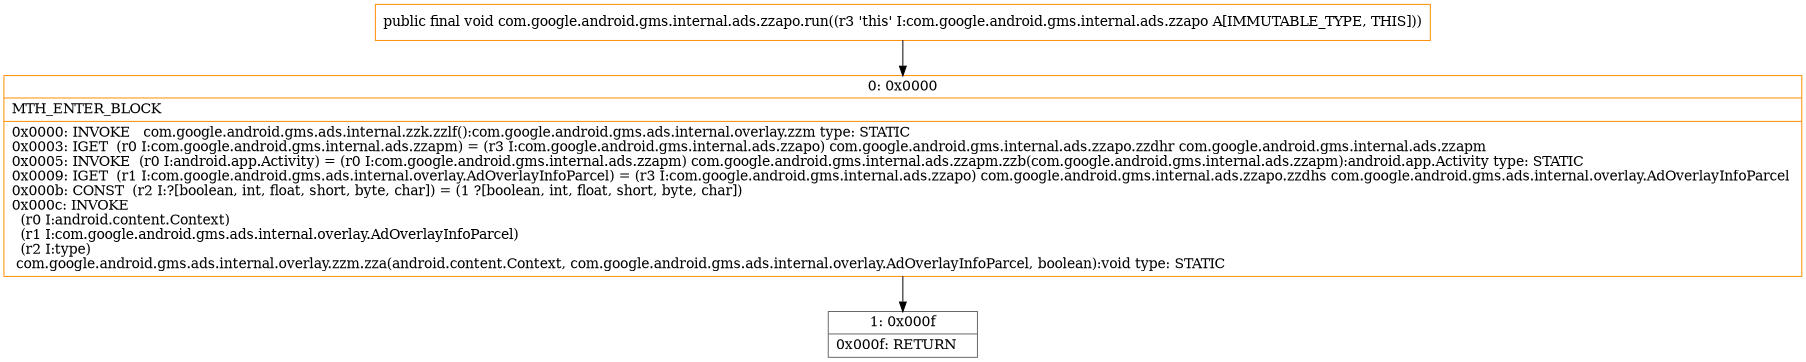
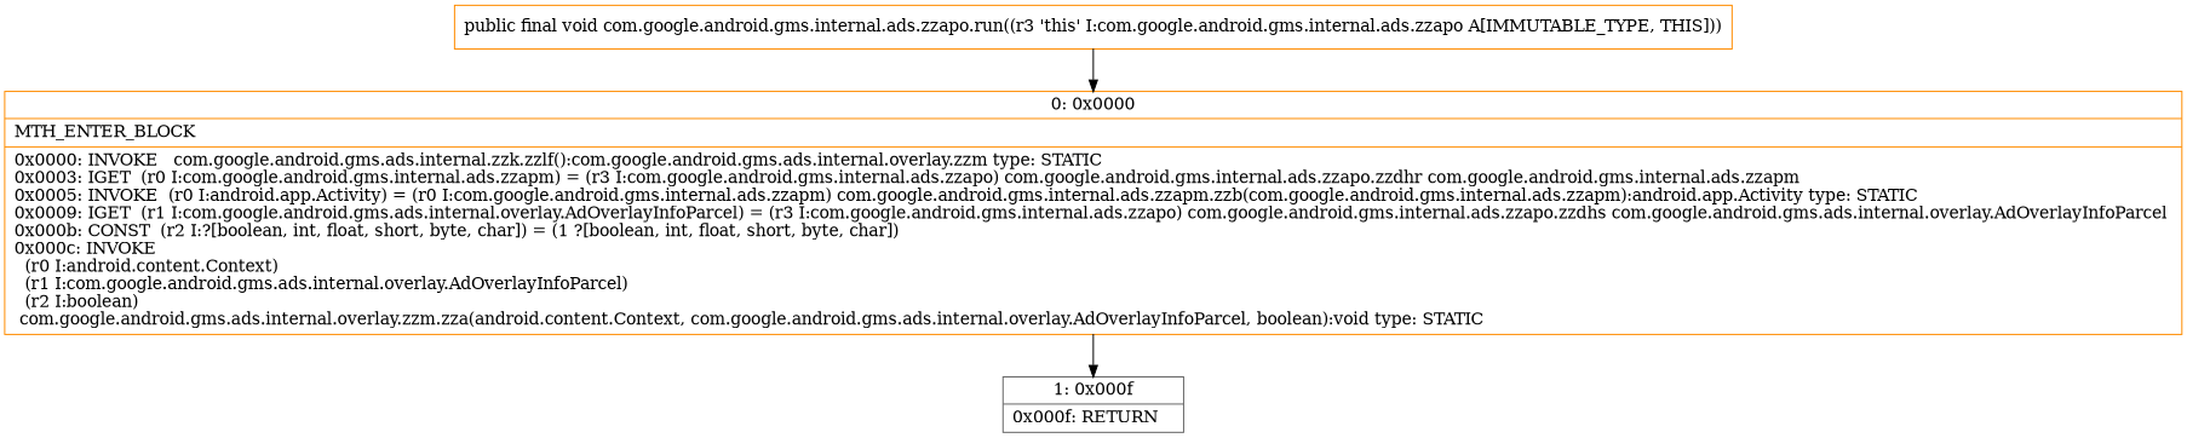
  digraph {
    node [shape=record color=darkorange]
-   n1 [label="{0\:\ 0x0000|MTH_ENTER_BLOCK\l|0x0000: INVOKE   com.google.android.gms.ads.internal.zzk.zzlf():com.google.android.gms.ads.internal.overlay.zzm type: STATIC \l0x0003: IGET  (r0 I:com.google.android.gms.internal.ads.zzapm) = (r3 I:com.google.android.gms.internal.ads.zzapo) com.google.android.gms.internal.ads.zzapo.zzdhr com.google.android.gms.internal.ads.zzapm \l0x0005: INVOKE  (r0 I:android.app.Activity) = (r0 I:com.google.android.gms.internal.ads.zzapm) com.google.android.gms.internal.ads.zzapm.zzb(com.google.android.gms.internal.ads.zzapm):android.app.Activity type: STATIC \l0x0009: IGET  (r1 I:com.google.android.gms.ads.internal.overlay.AdOverlayInfoParcel) = (r3 I:com.google.android.gms.internal.ads.zzapo) com.google.android.gms.internal.ads.zzapo.zzdhs com.google.android.gms.ads.internal.overlay.AdOverlayInfoParcel \l0x000b: CONST  (r2 I:?[boolean, int, float, short, byte, char]) = (1 ?[boolean, int, float, short, byte, char]) \l0x000c: INVOKE  \l  (r0 I:android.content.Context)\l  (r1 I:com.google.android.gms.ads.internal.overlay.AdOverlayInfoParcel)\l  (r2 I:type)\l com.google.android.gms.ads.internal.overlay.zzm.zza(android.content.Context, com.google.android.gms.ads.internal.overlay.AdOverlayInfoParcel, boolean):void type: STATIC \l}"]
+   n1 [label="{0\:\ 0x0000|MTH_ENTER_BLOCK\l|0x0000: INVOKE   com.google.android.gms.ads.internal.zzk.zzlf():com.google.android.gms.ads.internal.overlay.zzm type: STATIC \l0x0003: IGET  (r0 I:com.google.android.gms.internal.ads.zzapm) = (r3 I:com.google.android.gms.internal.ads.zzapo) com.google.android.gms.internal.ads.zzapo.zzdhr com.google.android.gms.internal.ads.zzapm \l0x0005: INVOKE  (r0 I:android.app.Activity) = (r0 I:com.google.android.gms.internal.ads.zzapm) com.google.android.gms.internal.ads.zzapm.zzb(com.google.android.gms.internal.ads.zzapm):android.app.Activity type: STATIC \l0x0009: IGET  (r1 I:com.google.android.gms.ads.internal.overlay.AdOverlayInfoParcel) = (r3 I:com.google.android.gms.internal.ads.zzapo) com.google.android.gms.internal.ads.zzapo.zzdhs com.google.android.gms.ads.internal.overlay.AdOverlayInfoParcel \l0x000b: CONST  (r2 I:?[boolean, int, float, short, byte, char]) = (1 ?[boolean, int, float, short, byte, char]) \l0x000c: INVOKE  \l  (r0 I:android.content.Context)\l  (r1 I:com.google.android.gms.ads.internal.overlay.AdOverlayInfoParcel)\l  (r2 I:boolean)\l com.google.android.gms.ads.internal.overlay.zzm.zza(android.content.Context, com.google.android.gms.ads.internal.overlay.AdOverlayInfoParcel, boolean):void type: STATIC \l}"]
    n2 [label="{1\:\ 0x000f|0x000f: RETURN   \l}" color=gray40]
    n3 [label="{public final void com.google.android.gms.internal.ads.zzapo.run((r3 'this' I:com.google.android.gms.internal.ads.zzapo A[IMMUTABLE_TYPE, THIS])) }"]
    n1 -> n2
    n3 -> n1
  }
